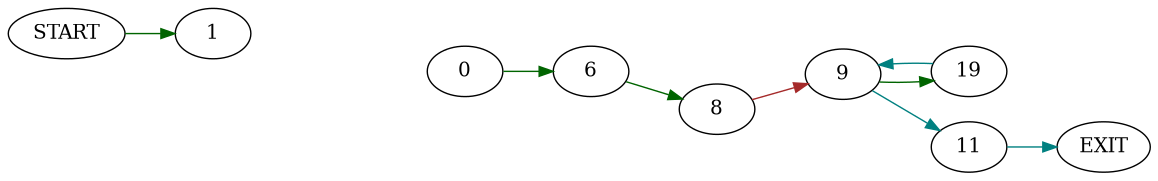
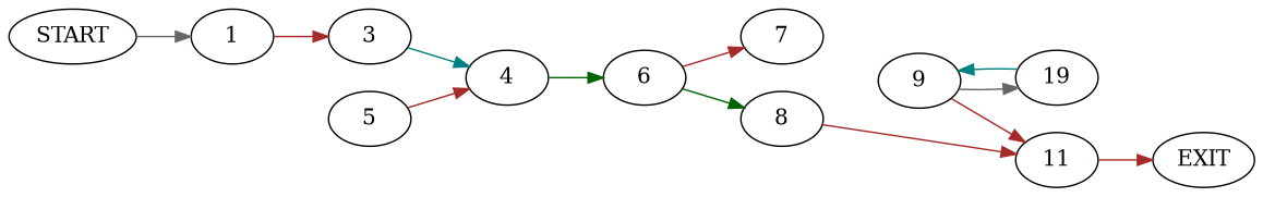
  digraph {
    rankdir=LR
    edge [color=brown]
    n1 [label=START]
    1
+   3
    n4 [label=EXIT]
-   4 [label=0]
+   4
+   5
    6
+   7
    8
    9
    n11 [label=19]
    11
-   n1 -> 1 [color=darkgreen]
+   n1 -> 1 [color=gray40]
+   1 -> 3
+   3 -> 4 [color=teal]
    4 -> 6 [color=darkgreen]
+   5 -> 4
+   6 -> 7
    6 -> 8 [color=darkgreen]
-   8 -> 9
-   9 -> n11 [color=darkgreen]
-   9 -> 11 [color=teal]
+   8 -> 11
+   9 -> n11 [color=gray40]
+   9 -> 11
    n11 -> 9 [color=teal]
-   11 -> n4 [color=teal]
+   11 -> n4
  }
